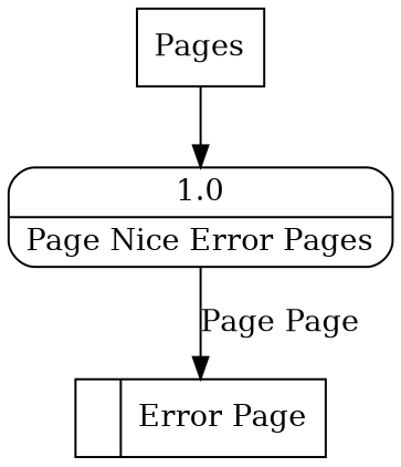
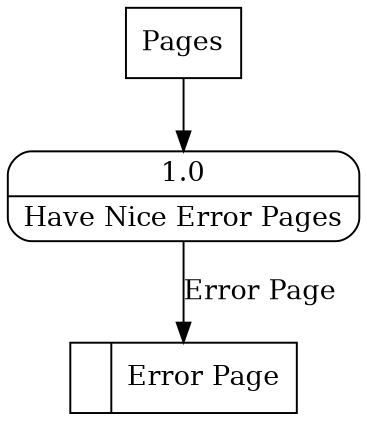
  digraph {
    n1 [label="<f0>  |<f1> Error Page " shape=record]
    n2 [label=Pages shape=box]
-   n3 [label="{<f0> 1.0|<f1> Page Nice Error Pages }" shape=Mrecord]
+   n3 [label="{<f0> 1.0|<f1> Have Nice Error Pages }" shape=Mrecord]
    n2 -> n3
-   n3 -> n1 [label="Page Page"]
+   n3 -> n1 [label="Error Page"]
  }
